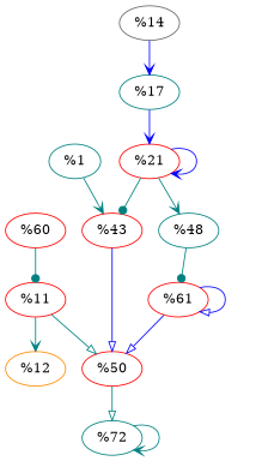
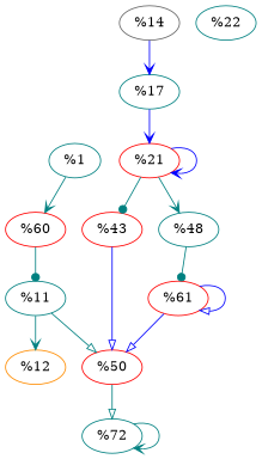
  digraph {
    node [color=teal]
    edge [arrowhead=vee color=teal]
    n1 [label="%1"]
    n2 [color=red label="%60"]
-   n3 [color=red label="%11"]
+   n3 [label="%11"]
    n4 [color=darkorange label="%12"]
    n5 [color=red label="%50"]
    n6 [label="%72"]
    n7 [color=gray40 label="%14"]
    n8 [label="%17"]
    n9 [color=red label="%21"]
    n10 [color=red label="%43"]
    n11 [label="%48"]
    n12 [color=red label="%61"]
-   n1 -> n10
+   n13 [label="%22"]
+   n1 -> n2
    n2 -> n3 [arrowhead=dot]
    n3 -> n4
    n3 -> n5 [arrowhead=onormal]
    n5 -> n6 [arrowhead=onormal]
    n6 -> n6
    n7 -> n8 [color=blue]
    n8 -> n9 [color=blue]
    n9 -> n9 [color=blue]
    n9 -> n10 [arrowhead=dot]
    n9 -> n11
    n10 -> n5 [arrowhead=onormal color=blue]
    n11 -> n12 [arrowhead=dot]
    n12 -> n5 [arrowhead=onormal color=blue]
    n12 -> n12 [arrowhead=onormal color=blue]
  }
